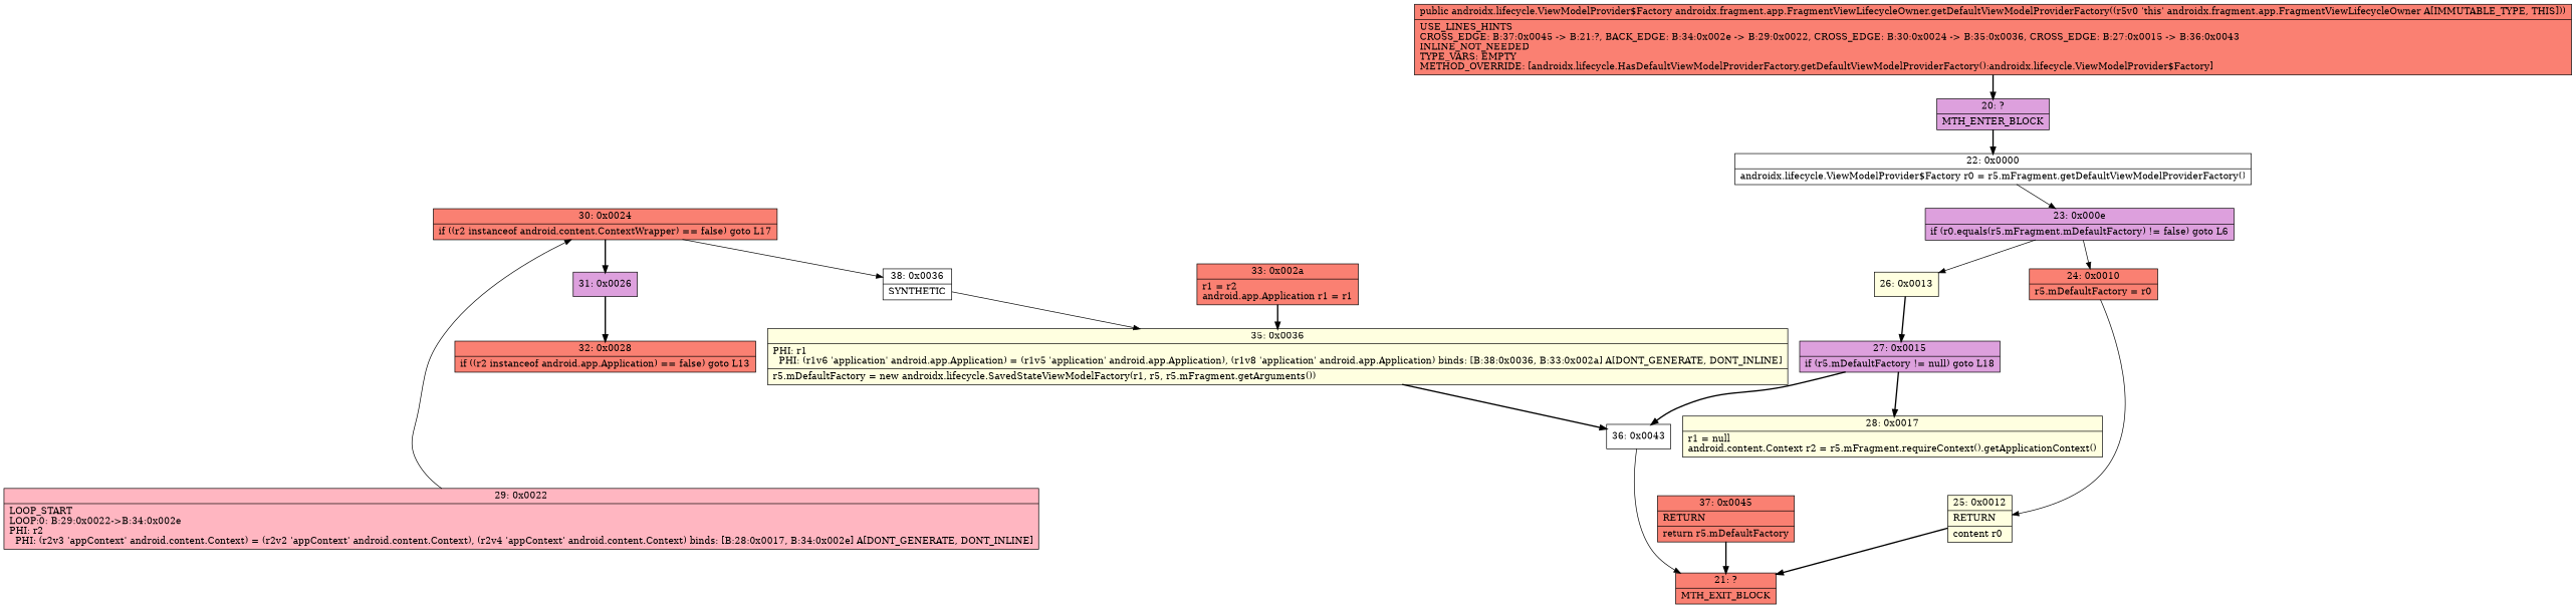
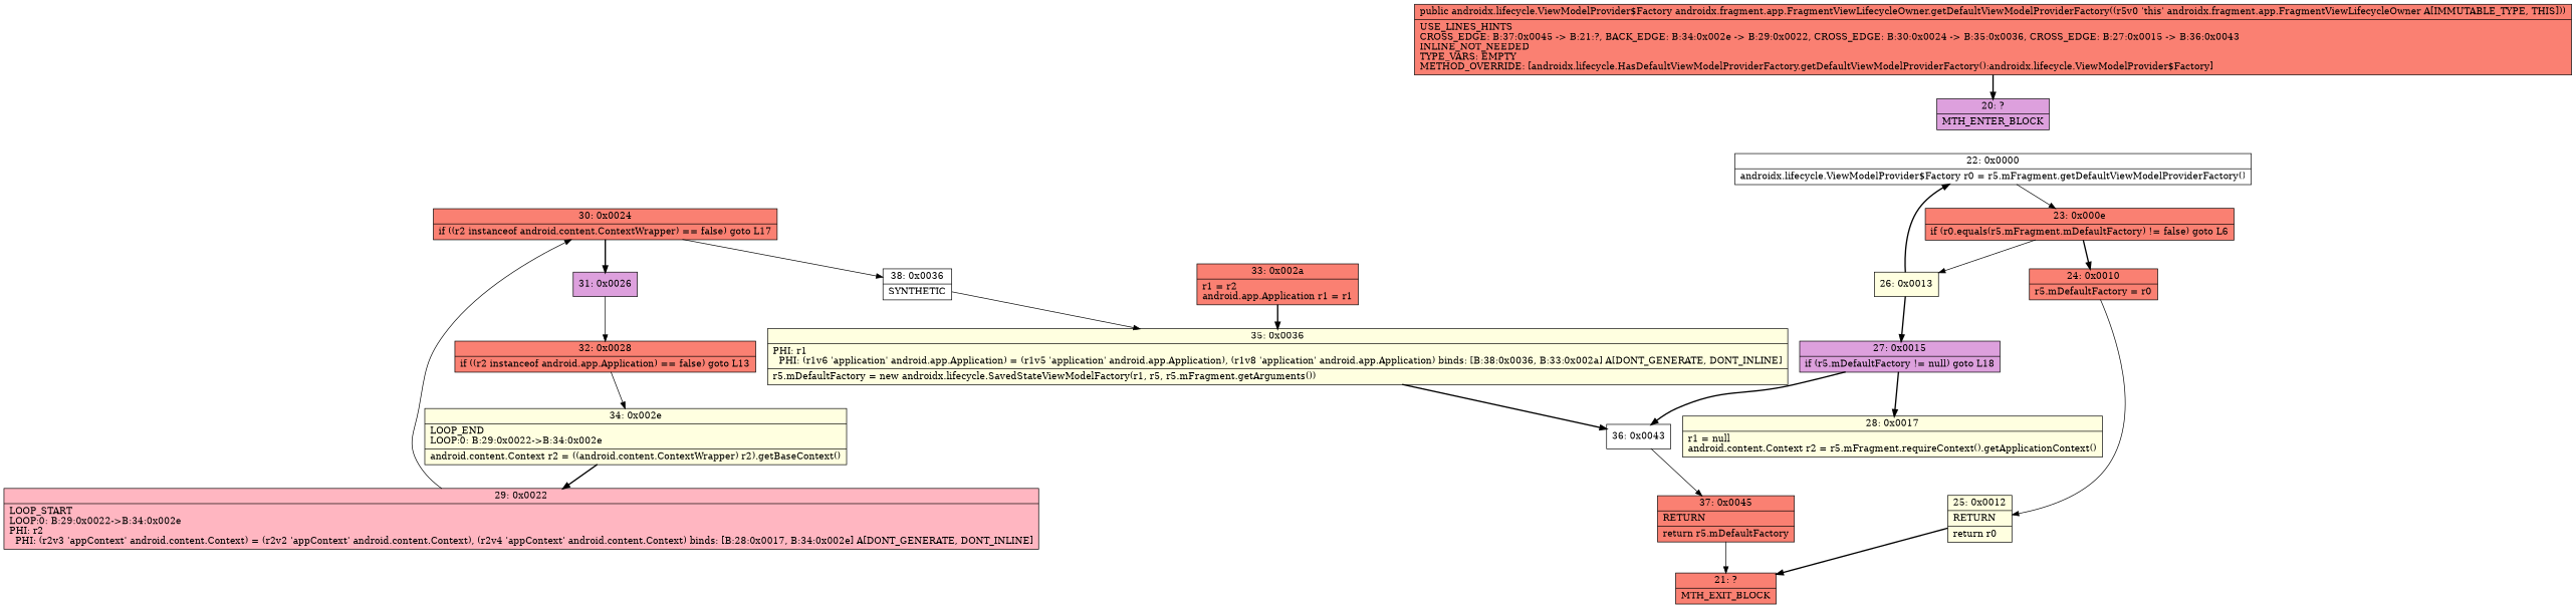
  digraph {
    node [fillcolor=salmon shape=record style=filled]
    edge [style=bold]
    n1 [fillcolor=plum label="{20\:\ ?|MTH_ENTER_BLOCK\l}"]
    n2 [fillcolor=white label="{22\:\ 0x0000|androidx.lifecycle.ViewModelProvider$Factory r0 = r5.mFragment.getDefaultViewModelProviderFactory()\l}"]
-   n3 [fillcolor=plum label="{23\:\ 0x000e|if (r0.equals(r5.mFragment.mDefaultFactory) != false) goto L6\l}"]
+   n3 [label="{23\:\ 0x000e|if (r0.equals(r5.mFragment.mDefaultFactory) != false) goto L6\l}"]
    n4 [label="{24\:\ 0x0010|r5.mDefaultFactory = r0\l}"]
    n5 [fillcolor=lightyellow label="{26\:\ 0x0013}"]
-   n6 [fillcolor=lightyellow label="{25\:\ 0x0012|RETURN\l|content r0\l}"]
+   n6 [fillcolor=lightyellow label="{25\:\ 0x0012|RETURN\l|return r0\l}"]
    n7 [fillcolor=plum label="{27\:\ 0x0015|if (r5.mDefaultFactory != null) goto L18\l}"]
    n8 [label="{21\:\ ?|MTH_EXIT_BLOCK\l}"]
    n9 [fillcolor=lightyellow label="{28\:\ 0x0017|r1 = null\landroid.content.Context r2 = r5.mFragment.requireContext().getApplicationContext()\l}"]
    n10 [fillcolor=white label="{36\:\ 0x0043}"]
    n11 [label="{37\:\ 0x0045|RETURN\l|return r5.mDefaultFactory\l}"]
    n12 [fillcolor=lightpink label="{29\:\ 0x0022|LOOP_START\lLOOP:0: B:29:0x0022\-\>B:34:0x002e\lPHI: r2 \l  PHI: (r2v3 'appContext' android.content.Context) = (r2v2 'appContext' android.content.Context), (r2v4 'appContext' android.content.Context) binds: [B:28:0x0017, B:34:0x002e] A[DONT_GENERATE, DONT_INLINE]\l}"]
    n13 [label="{30\:\ 0x0024|if ((r2 instanceof android.content.ContextWrapper) == false) goto L17\l}"]
    n14 [fillcolor=plum label="{31\:\ 0x0026}"]
    n15 [fillcolor=white label="{38\:\ 0x0036|SYNTHETIC\l}"]
    n16 [label="{32\:\ 0x0028|if ((r2 instanceof android.app.Application) == false) goto L13\l}"]
    n17 [fillcolor=lightyellow label="{35\:\ 0x0036|PHI: r1 \l  PHI: (r1v6 'application' android.app.Application) = (r1v5 'application' android.app.Application), (r1v8 'application' android.app.Application) binds: [B:38:0x0036, B:33:0x002a] A[DONT_GENERATE, DONT_INLINE]\l|r5.mDefaultFactory = new androidx.lifecycle.SavedStateViewModelFactory(r1, r5, r5.mFragment.getArguments())\l}"]
+   n18 [fillcolor=lightyellow label="{34\:\ 0x002e|LOOP_END\lLOOP:0: B:29:0x0022\-\>B:34:0x002e\l|android.content.Context r2 = ((android.content.ContextWrapper) r2).getBaseContext()\l}"]
    n19 [label="{33\:\ 0x002a|r1 = r2\landroid.app.Application r1 = r1\l}"]
    n20 [label="{public androidx.lifecycle.ViewModelProvider$Factory androidx.fragment.app.FragmentViewLifecycleOwner.getDefaultViewModelProviderFactory((r5v0 'this' androidx.fragment.app.FragmentViewLifecycleOwner A[IMMUTABLE_TYPE, THIS]))  | USE_LINES_HINTS\lCROSS_EDGE: B:37:0x0045 \-\> B:21:?, BACK_EDGE: B:34:0x002e \-\> B:29:0x0022, CROSS_EDGE: B:30:0x0024 \-\> B:35:0x0036, CROSS_EDGE: B:27:0x0015 \-\> B:36:0x0043\lINLINE_NOT_NEEDED\lTYPE_VARS: EMPTY\lMETHOD_OVERRIDE: [androidx.lifecycle.HasDefaultViewModelProviderFactory.getDefaultViewModelProviderFactory():androidx.lifecycle.ViewModelProvider$Factory]\l}"]
-   n1 -> n2
+   n5 -> n2
    n2 -> n3 [style=solid]
-   n3 -> n4 [style=solid]
+   n3 -> n4
    n3 -> n5 [style=solid]
    n4 -> n6 [style=solid]
    n5 -> n7
    n6 -> n8
    n7 -> n9
    n7 -> n10
-   n10 -> n8 [style=solid]
-   n11 -> n8
+   n10 -> n11 [style=solid]
+   n11 -> n8 [style=solid]
    n12 -> n13 [style=solid]
    n13 -> n14
    n13 -> n15 [style=solid]
-   n14 -> n16
+   n14 -> n16 [style=solid]
    n15 -> n17 [style=solid]
+   n16 -> n18 [style=solid]
    n17 -> n10
+   n18 -> n12
    n19 -> n17
    n20 -> n1
  }
